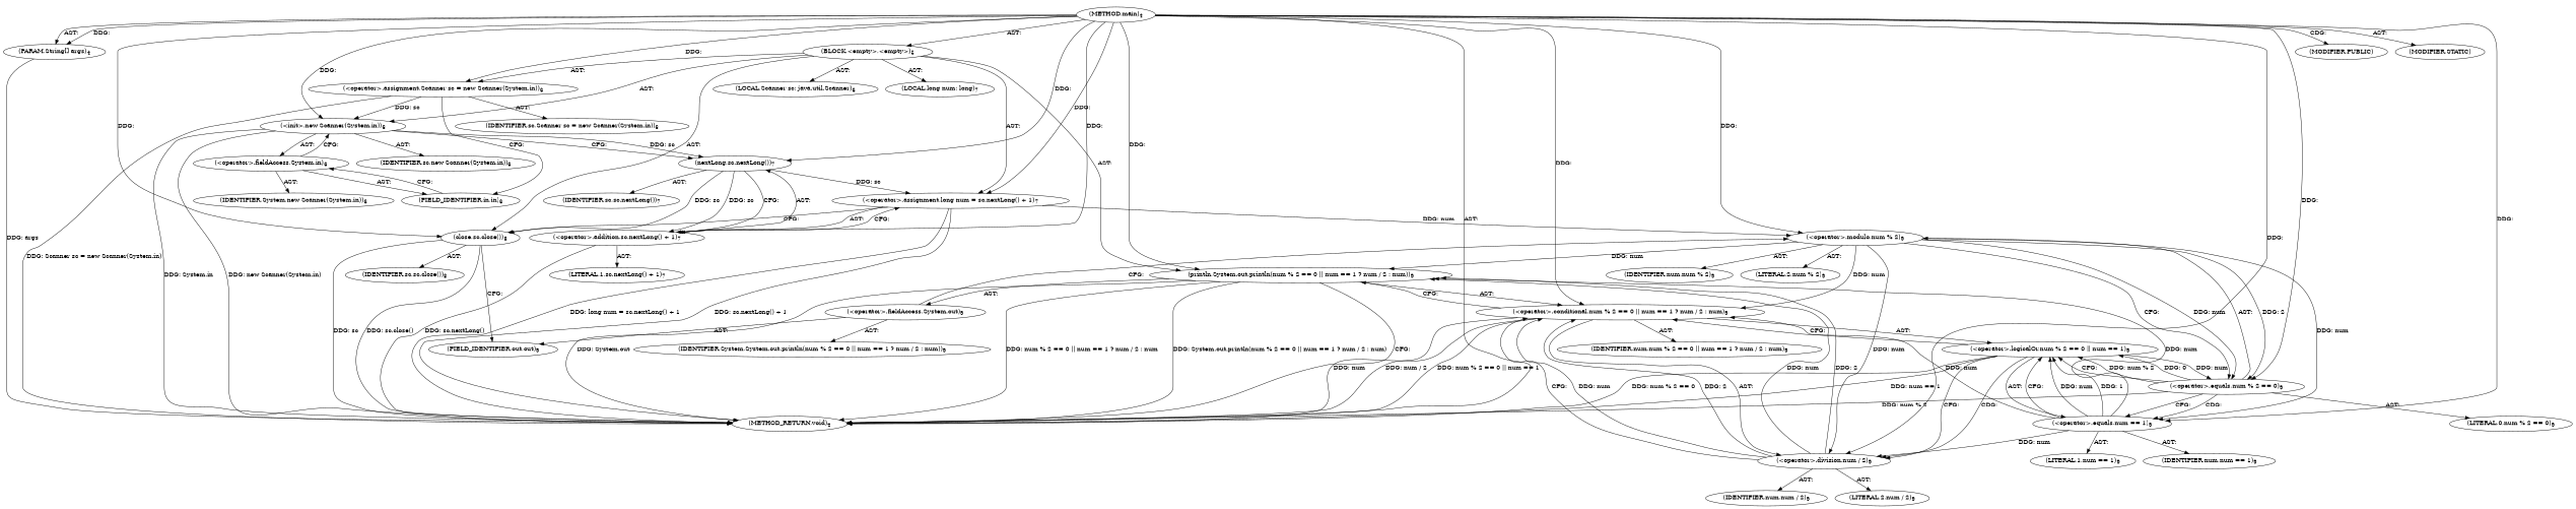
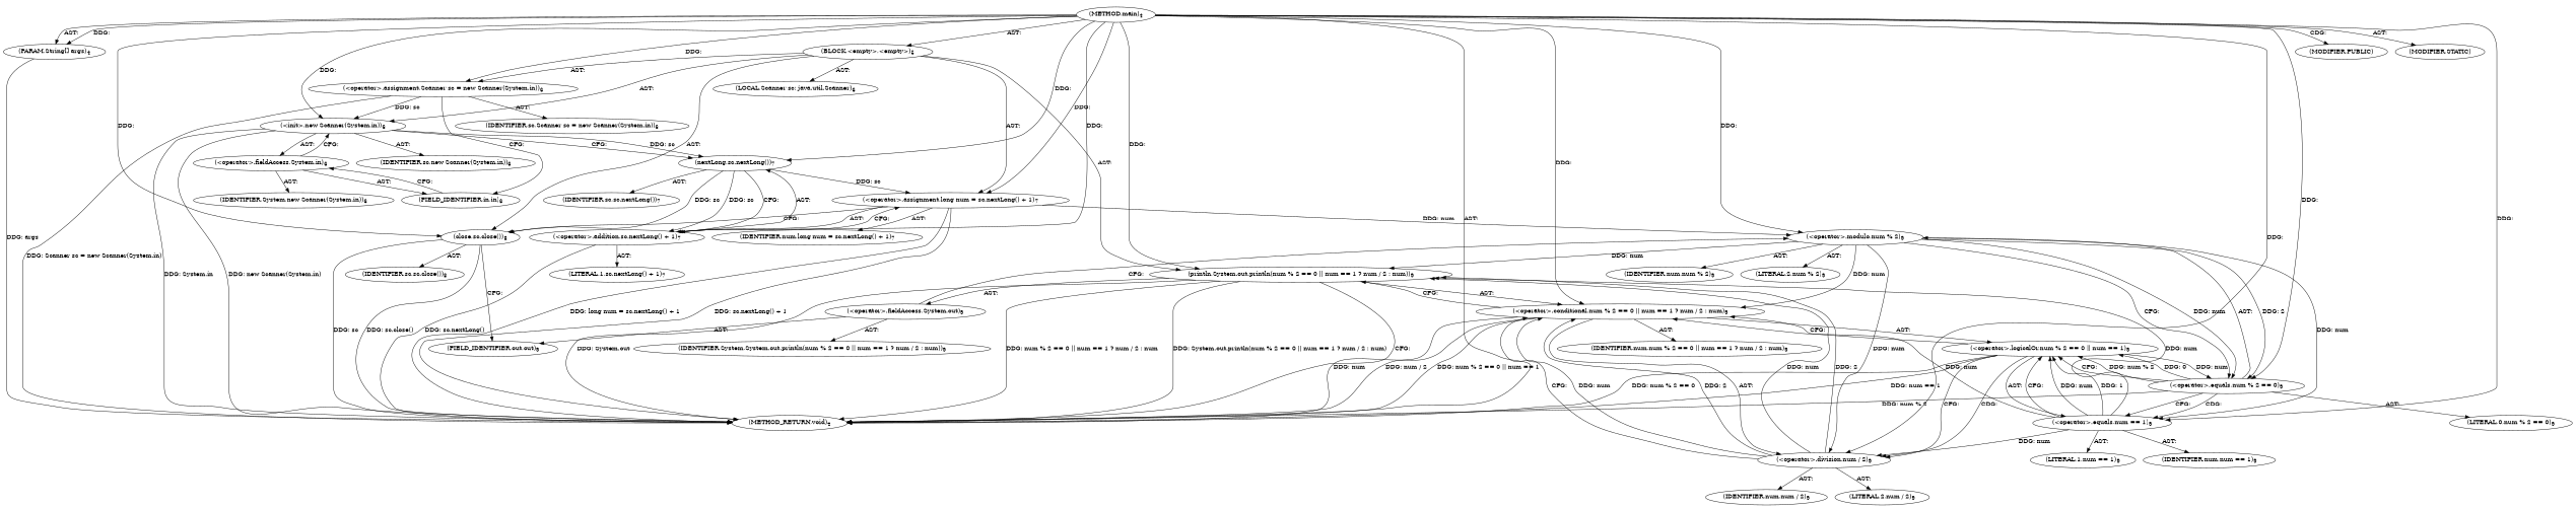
  digraph {
    fontname="DejaVu Serif"
    node [fontname="DejaVu Serif"]
    edge [fontname="DejaVu Serif"]
    n1 [label=<(METHOD,main)<SUB>4</SUB>>]
    n2 [label=<(PARAM,String[] args)<SUB>4</SUB>>]
    n3 [label=<(BLOCK,&lt;empty&gt;,&lt;empty&gt;)<SUB>5</SUB>>]
    n4 [label=<(&lt;operator&gt;.assignment,Scanner sc = new Scanner(System.in))<SUB>6</SUB>>]
    n5 [label=<(&lt;init&gt;,new Scanner(System.in))<SUB>6</SUB>>]
    n6 [label=<(&lt;operator&gt;.assignment,long num = sc.nextLong() + 1)<SUB>7</SUB>>]
    n7 [label=<(&lt;operator&gt;.addition,sc.nextLong() + 1)<SUB>7</SUB>>]
    n8 [label=<(nextLong,sc.nextLong())<SUB>7</SUB>>]
    n9 [label=<(close,sc.close())<SUB>8</SUB>>]
    n10 [label=<(println,System.out.println(num % 2 == 0 || num == 1 ? num / 2 : num))<SUB>9</SUB>>]
    n11 [label=<(&lt;operator&gt;.conditional,num % 2 == 0 || num == 1 ? num / 2 : num)<SUB>9</SUB>>]
    n12 [label=<(&lt;operator&gt;.equals,num % 2 == 0)<SUB>9</SUB>>]
    n13 [label=<(&lt;operator&gt;.modulo,num % 2)<SUB>9</SUB>>]
    n14 [label=<(&lt;operator&gt;.equals,num == 1)<SUB>9</SUB>>]
    n15 [label=<(&lt;operator&gt;.division,num / 2)<SUB>9</SUB>>]
    n16 [label=<(MODIFIER,PUBLIC)>]
    n17 [label=<(MODIFIER,STATIC)>]
    n18 [label=<(METHOD_RETURN,void)<SUB>4</SUB>>]
    n19 [label=<(LOCAL,Scanner sc: java.util.Scanner)<SUB>6</SUB>>]
-   n20 [label=<(LOCAL,long num: long)<SUB>7</SUB>>]
    n21 [label=<(IDENTIFIER,sc,Scanner sc = new Scanner(System.in))<SUB>6</SUB>>]
    n22 [label=<(FIELD_IDENTIFIER,in,in)<SUB>6</SUB>>]
    n23 [label=<(IDENTIFIER,sc,new Scanner(System.in))<SUB>6</SUB>>]
    n24 [label=<(&lt;operator&gt;.fieldAccess,System.in)<SUB>6</SUB>>]
+   n25 [label=<(IDENTIFIER,num,long num = sc.nextLong() + 1)<SUB>7</SUB>>]
    n26 [label=<(LITERAL,1,sc.nextLong() + 1)<SUB>7</SUB>>]
    n27 [label=<(IDENTIFIER,sc,sc.nextLong())<SUB>7</SUB>>]
    n28 [label=<(IDENTIFIER,sc,sc.close())<SUB>8</SUB>>]
    n29 [label=<(FIELD_IDENTIFIER,out,out)<SUB>9</SUB>>]
    n30 [label=<(&lt;operator&gt;.fieldAccess,System.out)<SUB>9</SUB>>]
    n31 [label=<(&lt;operator&gt;.logicalOr,num % 2 == 0 || num == 1)<SUB>9</SUB>>]
    n32 [label=<(IDENTIFIER,num,num % 2 == 0 || num == 1 ? num / 2 : num)<SUB>9</SUB>>]
    n33 [label=<(LITERAL,0,num % 2 == 0)<SUB>9</SUB>>]
    n34 [label=<(IDENTIFIER,num,num % 2)<SUB>9</SUB>>]
    n35 [label=<(LITERAL,2,num % 2)<SUB>9</SUB>>]
    n36 [label=<(IDENTIFIER,num,num == 1)<SUB>9</SUB>>]
    n37 [label=<(LITERAL,1,num == 1)<SUB>9</SUB>>]
    n38 [label=<(IDENTIFIER,num,num / 2)<SUB>9</SUB>>]
    n39 [label=<(LITERAL,2,num / 2)<SUB>9</SUB>>]
    n40 [label=<(IDENTIFIER,System,new Scanner(System.in))<SUB>6</SUB>>]
    n41 [label=<(IDENTIFIER,System,System.out.println(num % 2 == 0 || num == 1 ? num / 2 : num))<SUB>9</SUB>>]
    n1 -> n2 [label="AST: "]
    n1 -> n2 [label="DDG: "]
    n1 -> n3 [label="AST: "]
    n1 -> n4 [label="DDG: "]
    n1 -> n5 [label="DDG: "]
    n1 -> n6 [label="DDG: "]
    n1 -> n7 [label="DDG: "]
    n1 -> n8 [label="DDG: "]
    n1 -> n9 [label="DDG: "]
    n1 -> n10 [label="DDG: "]
    n1 -> n11 [label="DDG: "]
    n1 -> n12 [label="DDG: "]
    n1 -> n13 [label="DDG: "]
    n1 -> n14 [label="DDG: "]
    n1 -> n15 [label="DDG: "]
    n1 -> n16 [label="CDG: "]
    n1 -> n17 [label="AST: "]
    n1 -> n18 [label="AST: "]
    n2 -> n18 [label="DDG: args"]
    n3 -> n4 [label="AST: "]
    n3 -> n5 [label="AST: "]
    n3 -> n6 [label="AST: "]
    n3 -> n9 [label="AST: "]
    n3 -> n10 [label="AST: "]
    n3 -> n19 [label="AST: "]
-   n3 -> n20 [label="AST: "]
    n4 -> n5 [label="DDG: sc"]
    n4 -> n18 [label="DDG: Scanner sc = new Scanner(System.in)"]
    n4 -> n21 [label="AST: "]
    n4 -> n22 [label="CFG: "]
    n5 -> n8 [label="CFG: "]
    n5 -> n8 [label="DDG: sc"]
    n5 -> n18 [label="DDG: System.in"]
    n5 -> n18 [label="DDG: new Scanner(System.in)"]
    n5 -> n23 [label="AST: "]
    n5 -> n24 [label="AST: "]
    n6 -> n7 [label="AST: "]
    n6 -> n9 [label="CFG: "]
    n6 -> n13 [label="DDG: num"]
    n6 -> n18 [label="DDG: sc.nextLong() + 1"]
    n6 -> n18 [label="DDG: long num = sc.nextLong() + 1"]
+   n6 -> n25 [label="AST: "]
    n7 -> n6 [label="CFG: "]
    n7 -> n8 [label="AST: "]
    n7 -> n18 [label="DDG: sc.nextLong()"]
    n7 -> n26 [label="AST: "]
    n8 -> n6 [label="DDG: sc"]
    n8 -> n7 [label="CFG: "]
    n8 -> n7 [label="DDG: sc"]
    n8 -> n9 [label="DDG: sc"]
    n8 -> n27 [label="AST: "]
    n9 -> n18 [label="DDG: sc"]
    n9 -> n18 [label="DDG: sc.close()"]
    n9 -> n28 [label="AST: "]
    n9 -> n29 [label="CFG: "]
    n10 -> n11 [label="AST: "]
    n10 -> n18 [label="CFG: "]
    n10 -> n18 [label="DDG: System.out"]
    n10 -> n18 [label="DDG: num % 2 == 0 || num == 1 ? num / 2 : num"]
    n10 -> n18 [label="DDG: System.out.println(num % 2 == 0 || num == 1 ? num / 2 : num)"]
    n10 -> n30 [label="AST: "]
    n11 -> n10 [label="CFG: "]
    n11 -> n15 [label="AST: "]
    n11 -> n18 [label="DDG: num % 2 == 0 || num == 1"]
    n11 -> n18 [label="DDG: num"]
    n11 -> n18 [label="DDG: num / 2"]
    n11 -> n31 [label="AST: "]
    n11 -> n32 [label="AST: "]
    n12 -> n13 [label="AST: "]
    n12 -> n14 [label="CFG: "]
    n12 -> n14 [label="CDG: "]
    n12 -> n18 [label="DDG: num % 2"]
    n12 -> n31 [label="CFG: "]
    n12 -> n31 [label="DDG: num % 2"]
    n12 -> n31 [label="DDG: 0"]
    n12 -> n33 [label="AST: "]
    n13 -> n10 [label="DDG: num"]
    n13 -> n11 [label="DDG: num"]
    n13 -> n12 [label="CFG: "]
    n13 -> n12 [label="DDG: num"]
    n13 -> n12 [label="DDG: 2"]
    n13 -> n14 [label="DDG: num"]
    n13 -> n15 [label="DDG: num"]
    n13 -> n34 [label="AST: "]
    n13 -> n35 [label="AST: "]
    n14 -> n10 [label="DDG: num"]
    n14 -> n11 [label="DDG: num"]
    n14 -> n15 [label="DDG: num"]
    n14 -> n31 [label="CFG: "]
    n14 -> n31 [label="DDG: num"]
    n14 -> n31 [label="DDG: 1"]
    n14 -> n36 [label="AST: "]
    n14 -> n37 [label="AST: "]
    n15 -> n10 [label="DDG: num"]
    n15 -> n10 [label="DDG: 2"]
    n15 -> n11 [label="CFG: "]
    n15 -> n11 [label="DDG: num"]
    n15 -> n11 [label="DDG: 2"]
    n15 -> n38 [label="AST: "]
    n15 -> n39 [label="AST: "]
    n22 -> n24 [label="CFG: "]
    n24 -> n5 [label="CFG: "]
    n24 -> n22 [label="AST: "]
    n24 -> n40 [label="AST: "]
    n30 -> n13 [label="CFG: "]
    n30 -> n29 [label="AST: "]
    n30 -> n41 [label="AST: "]
    n31 -> n11 [label="CFG: "]
    n31 -> n12 [label="DDG: num"]
    n31 -> n14 [label="AST: "]
    n31 -> n15 [label="CFG: "]
    n31 -> n15 [label="CDG: "]
    n31 -> n18 [label="DDG: num % 2 == 0"]
    n31 -> n18 [label="DDG: num == 1"]
  }
